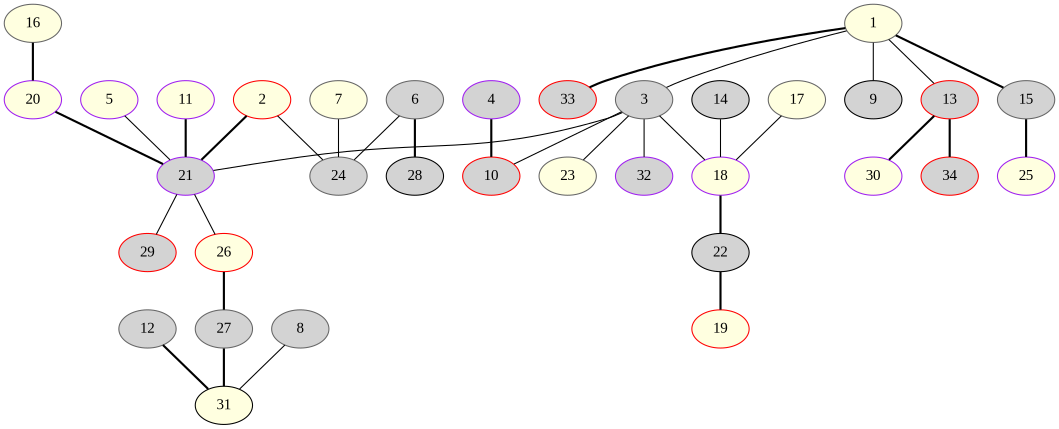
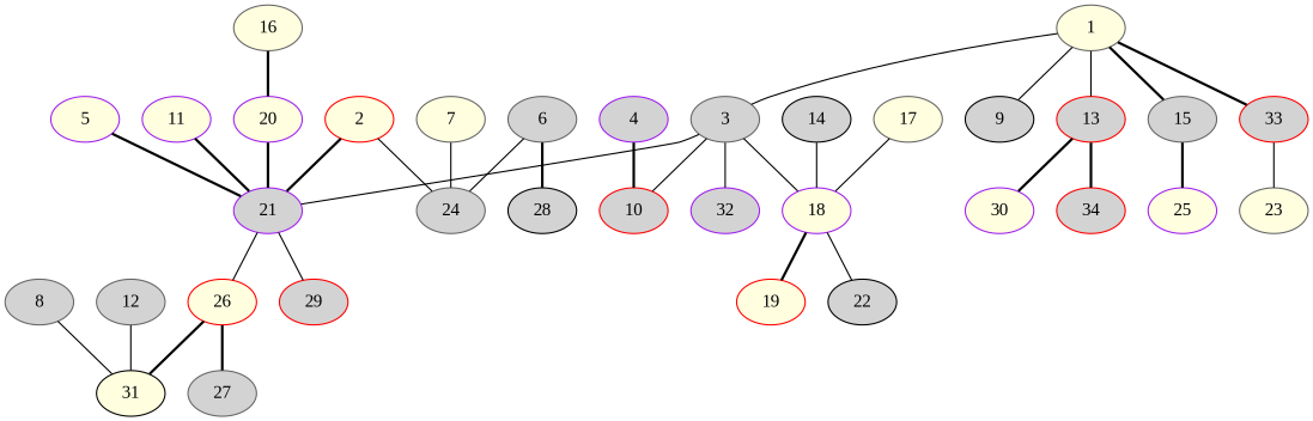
  graph {
    fontname="Liberation Serif"
    node [color=gray40 fillcolor=lightgrey fontname="Liberation Serif" style=filled]
    edge [fontname="Liberation Serif" style=solid weight=1.0]
    1 [fillcolor=lightyellow]
    3
    9 [color=black]
    13 [color=red]
    15
    33 [color=red]
    21 [color=purple]
    10 [color=red]
    18 [color=purple fillcolor=lightyellow]
    23 [fillcolor=lightyellow]
    32 [color=purple]
    30 [color=purple fillcolor=lightyellow]
    34 [color=red]
    25 [color=purple fillcolor=lightyellow]
    2 [color=red fillcolor=lightyellow]
    24
    26 [color=red fillcolor=lightyellow]
    29 [color=red]
    19 [color=red fillcolor=lightyellow]
    22 [color=black]
    4 [color=purple]
    5 [color=purple fillcolor=lightyellow]
    6
    28 [color=black]
    7 [fillcolor=lightyellow]
    31 [color=black fillcolor=lightyellow]
    8
    11 [color=purple fillcolor=lightyellow]
    12
    14 [color=black]
    16 [fillcolor=lightyellow]
    20 [color=purple fillcolor=lightyellow]
    17 [fillcolor=lightyellow]
    27
    1 -- 3
    1 -- 9
    1 -- 13
    1 -- 15 [style=bold]
    1 -- 33 [style=bold]
    3 -- 21
    3 -- 10
    3 -- 18
-   3 -- 23
+   33 -- 23
    3 -- 32
    13 -- 30 [style=bold]
    13 -- 34 [style=bold]
    15 -- 25 [style=bold]
    21 -- 26
    21 -- 29
-   22 -- 19 [style=bold]
-   18 -- 22 [style=bold]
+   18 -- 19 [style=bold]
+   18 -- 22
    2 -- 21 [style=bold]
    2 -- 24
-   27 -- 31 [style=bold]
+   26 -- 31 [style=bold]
    26 -- 27 [style=bold]
    4 -- 10 [style=bold]
-   5 -- 21
+   5 -- 21 [style=bold]
    6 -- 24
    6 -- 28 [style=bold]
    7 -- 24
    8 -- 31
    11 -- 21 [style=bold]
-   12 -- 31 [style=bold]
+   12 -- 31
    14 -- 18
    16 -- 20 [style=bold]
    20 -- 21 [style=bold]
    17 -- 18
  }
